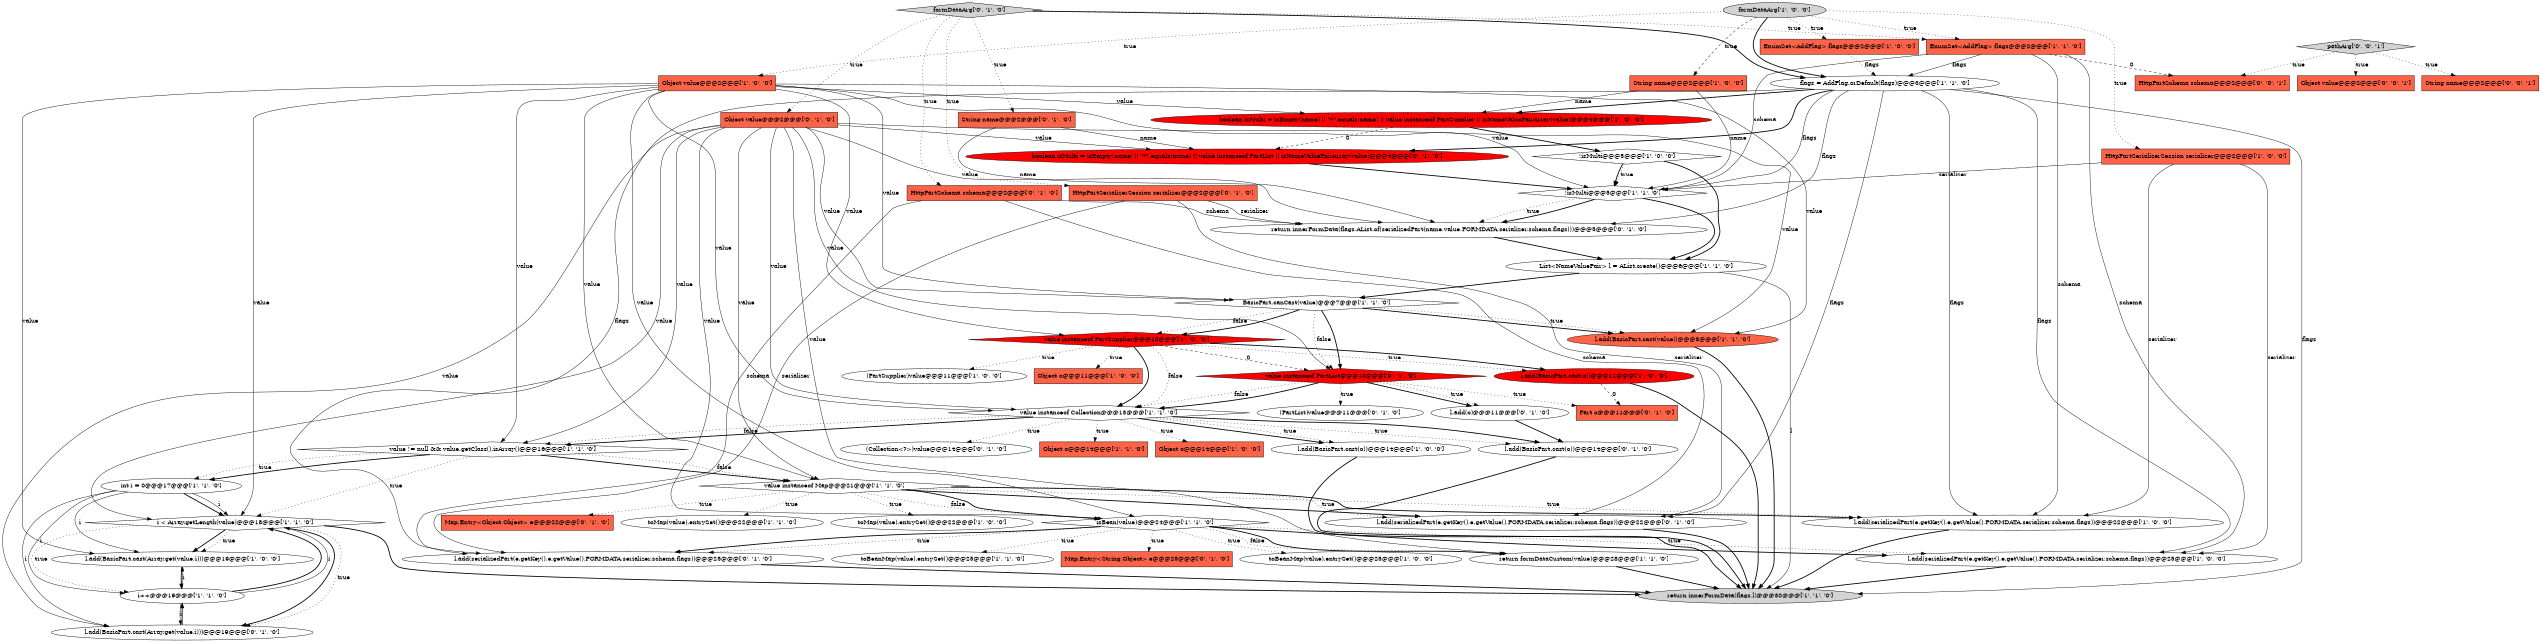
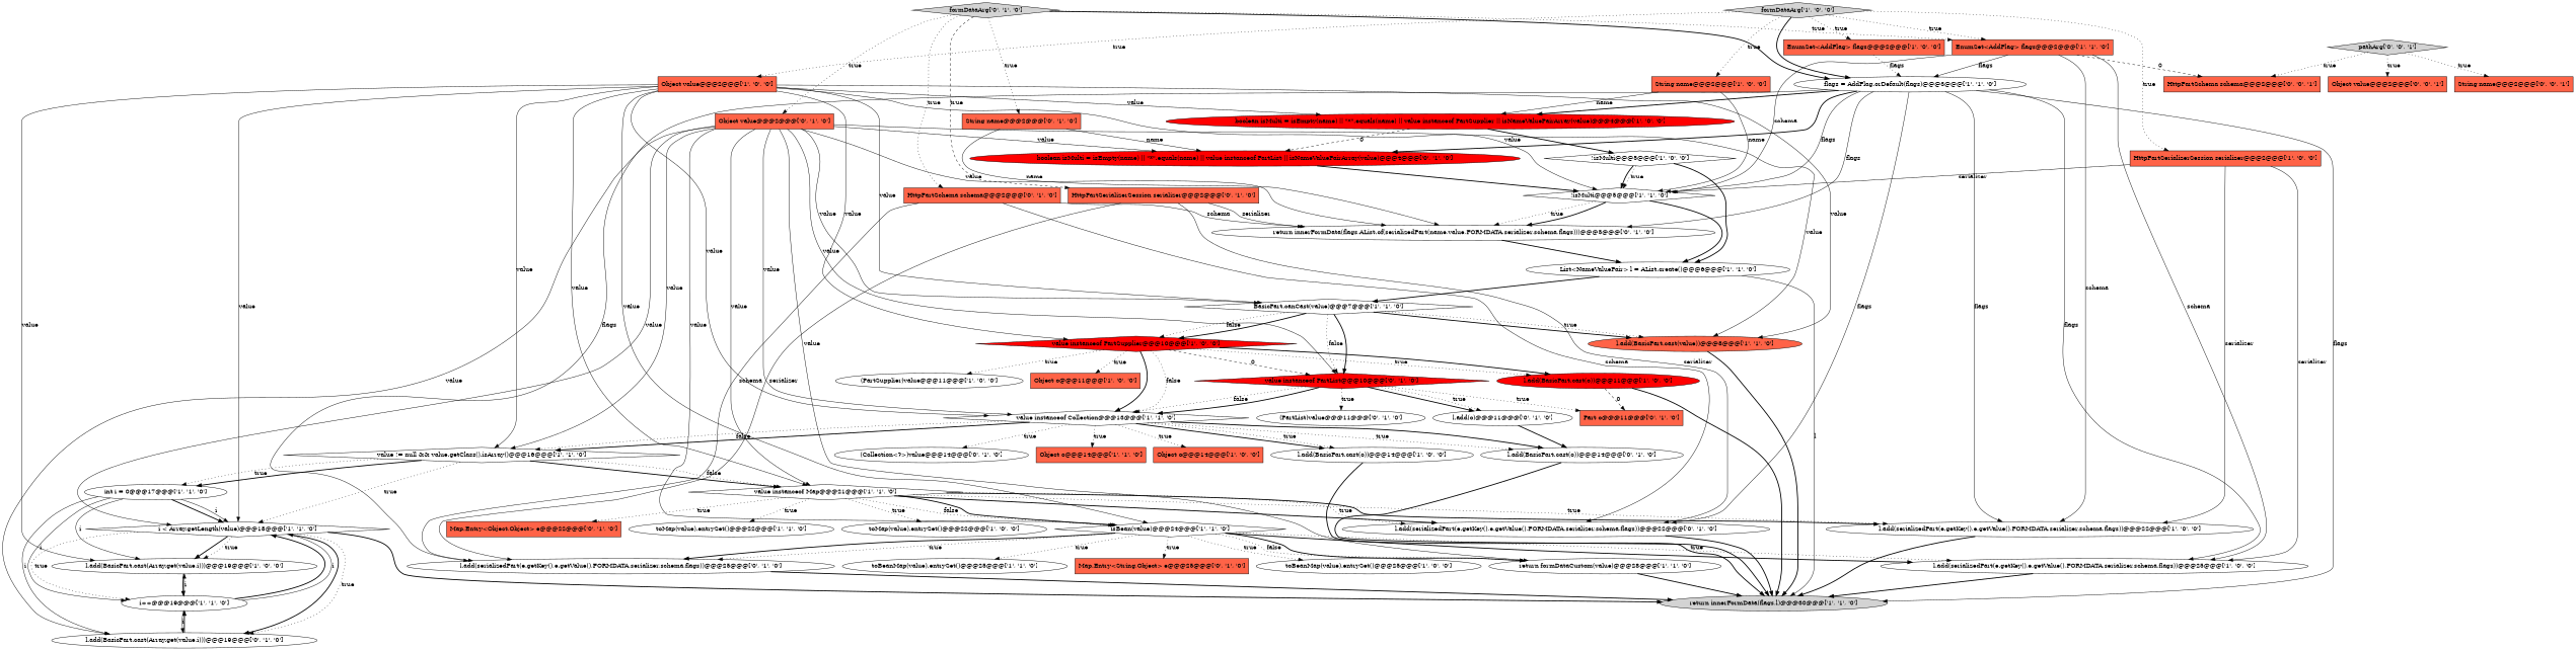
  digraph {
    node [fillcolor=white shape=ellipse style=filled]
    edge [style=solid]
    n1 [fillcolor=tomato label="Object o@@@11@@@['1', '0', '0']" shape=box]
    n2 [label="isBean(value)@@@24@@@['1', '1', '0']" shape=diamond]
    n3 [label="l.add(serializedPart(e.getKey(),e.getValue(),FORMDATA,serializer,schema,flags))@@@25@@@['0', '1', '0']"]
    n4 [label="toBeanMap(value).entrySet()@@@25@@@['1', '1', '0']"]
    n5 [label="return formDataCustom(value)@@@28@@@['1', '1', '0']"]
    n6 [fillcolor=tomato label="Map.Entry<String,Object> e@@@25@@@['0', '1', '0']" shape=box]
    n7 [label="l.add(serializedPart(e.getKey(),e.getValue(),FORMDATA,serializer,schema,flags))@@@25@@@['1', '0', '0']"]
    n8 [label="toBeanMap(value).entrySet()@@@25@@@['1', '0', '0']"]
    n9 [fillcolor=lightgray label="return innerFormData(flags,l)@@@30@@@['1', '1', '0']"]
    n10 [label="l.add(serializedPart(e.getKey(),e.getValue(),FORMDATA,serializer,schema,flags))@@@22@@@['1', '0', '0']"]
    n11 [fillcolor=tomato label="String name@@@2@@@['1', '0', '0']" shape=box]
    n12 [fillcolor=red label="boolean isMulti = isEmpty(name) || \"*\".equals(name) || value instanceof PartSupplier || isNameValuePairArray(value)@@@4@@@['1', '0', '0']"]
    n13 [label="!isMulti@@@5@@@['1', '1', '0']" shape=diamond]
    n14 [fillcolor=red label="boolean isMulti = isEmpty(name) || \"*\".equals(name) || value instanceof PartList || isNameValuePairArray(value)@@@4@@@['0', '1', '0']"]
    n15 [label="!isMulti@@@5@@@['1', '0', '0']" shape=diamond]
    n16 [label="return innerFormData(flags,AList.of(serializedPart(name,value,FORMDATA,serializer,schema,flags)))@@@5@@@['0', '1', '0']"]
    n17 [label="List<NameValuePair> l = AList.create()@@@6@@@['1', '1', '0']"]
    n18 [fillcolor=tomato label="Object o@@@14@@@['1', '0', '0']" shape=box]
    n19 [label="l.add(BasicPart.cast(Array.get(value,i)))@@@19@@@['1', '0', '0']"]
    n20 [label="i++@@@19@@@['1', '1', '0']"]
    n21 [label="l.add(BasicPart.cast(Array.get(value,i)))@@@19@@@['0', '1', '0']"]
    n22 [label="i < Array.getLength(value)@@@18@@@['1', '1', '0']" shape=diamond]
    n23 [fillcolor=tomato label="EnumSet<AddFlag> flags@@@2@@@['1', '0', '0']" shape=box]
    n24 [label="flags = AddFlag.orDefault(flags)@@@3@@@['1', '1', '0']"]
    n25 [label="l.add(serializedPart(e.getKey(),e.getValue(),FORMDATA,serializer,schema,flags))@@@22@@@['0', '1', '0']"]
    n26 [fillcolor=tomato label="Object value@@@2@@@['0', '1', '0']" shape=box]
    n27 [label="value != null && value.getClass().isArray()@@@16@@@['1', '1', '0']" shape=diamond]
    n28 [label="value instanceof Collection@@@13@@@['1', '1', '0']" shape=diamond]
    n29 [fillcolor=red label="value instanceof PartList@@@10@@@['0', '1', '0']" shape=diamond]
    n30 [label="BasicPart.canCast(value)@@@7@@@['1', '1', '0']" shape=diamond]
    n31 [fillcolor=tomato label="l.add(BasicPart.cast(value))@@@8@@@['1', '1', '0']"]
    n32 [label="value instanceof Map@@@21@@@['1', '1', '0']" shape=diamond]
    n33 [label="int i = 0@@@17@@@['1', '1', '0']"]
    n34 [label="(Collection<?>)value@@@14@@@['0', '1', '0']"]
    n35 [label="l.add(BasicPart.cast(o))@@@14@@@['0', '1', '0']"]
    n36 [label="l.add(BasicPart.cast(o))@@@14@@@['1', '0', '0']"]
    n37 [fillcolor=tomato label="Object o@@@14@@@['1', '1', '0']" shape=box]
    n38 [fillcolor=tomato label="Part o@@@11@@@['0', '1', '0']" shape=box]
    n39 [label="(PartList)value@@@11@@@['0', '1', '0']"]
    n40 [label="l.add(o)@@@11@@@['0', '1', '0']"]
    n41 [fillcolor=red label="value instanceof PartSupplier@@@10@@@['1', '0', '0']" shape=diamond]
    n42 [label="toMap(value).entrySet()@@@22@@@['1', '1', '0']"]
    n43 [label="toMap(value).entrySet()@@@22@@@['1', '0', '0']"]
    n44 [fillcolor=tomato label="Map.Entry<Object,Object> e@@@22@@@['0', '1', '0']" shape=box]
    n45 [fillcolor=tomato label="HttpPartSchema schema@@@2@@@['0', '1', '0']" shape=box]
    n46 [fillcolor=tomato label="HttpPartSerializerSession serializer@@@2@@@['0', '1', '0']" shape=box]
    n47 [fillcolor=tomato label="Object value@@@2@@@['0', '0', '1']" shape=box]
    n48 [fillcolor=tomato label="HttpPartSchema schema@@@2@@@['0', '0', '1']" shape=box]
    n49 [fillcolor=tomato label="Object value@@@2@@@['1', '0', '0']" shape=box]
    n50 [fillcolor=red label="l.add(BasicPart.cast(o))@@@11@@@['1', '0', '0']"]
    n51 [label="(PartSupplier)value@@@11@@@['1', '0', '0']"]
    n52 [fillcolor=tomato label="HttpPartSerializerSession serializer@@@2@@@['1', '0', '0']" shape=box]
    n53 [fillcolor=tomato label="String name@@@2@@@['0', '0', '1']" shape=box]
    n54 [fillcolor=lightgray label="pathArg['0', '0', '1']" shape=diamond]
-   n55 [fillcolor=lightgray label="formDataArg['1', '0', '0']"]
+   n55 [fillcolor=lightgray label="formDataArg['1', '0', '0']" shape=diamond]
    n56 [fillcolor=tomato label="EnumSet<AddFlag> flags@@@2@@@['1', '1', '0']" shape=box]
    n57 [fillcolor=tomato label="String name@@@2@@@['0', '1', '0']" shape=box]
    n58 [fillcolor=lightgray label="formDataArg['0', '1', '0']" shape=diamond]
    n2 -> n3 [style=bold]
    n2 -> n3 [label=true style=dotted]
    n2 -> n4 [label=true style=dotted]
    n2 -> n5 [label=false style=dotted]
    n2 -> n5 [style=bold]
    n2 -> n6 [label=true style=dotted]
    n2 -> n7 [label=true style=dotted]
    n2 -> n7 [style=bold]
    n2 -> n8 [label=true style=dotted]
    n3 -> n9 [style=bold]
    n5 -> n9 [style=bold]
    n7 -> n9 [style=bold]
    n10 -> n9 [style=bold]
    n11 -> n12 [label=name]
    n11 -> n13 [label=name]
    n12 -> n14 [label=0 style=dashed]
    n12 -> n15 [style=bold]
    n13 -> n16 [label=true style=dotted]
    n13 -> n16 [style=bold]
    n13 -> n17 [style=bold]
    n14 -> n13 [style=bold]
    n15 -> n13 [label=true style=dotted]
    n15 -> n13 [style=bold]
    n15 -> n17 [style=bold]
    n16 -> n17 [style=bold]
    n17 -> n9 [label=l]
    n17 -> n30 [style=bold]
    n19 -> n20 [style=bold]
    n20 -> n19 [label=i]
    n20 -> n21 [label=i]
    n20 -> n22 [style=bold]
    n20 -> n22 [label=i]
    n21 -> n20 [style=bold]
    n22 -> n9 [style=bold]
    n22 -> n19 [style=bold]
    n22 -> n19 [label=true style=dotted]
    n22 -> n20 [label=true style=dotted]
    n22 -> n21 [style=bold]
    n22 -> n21 [label=true style=dotted]
    n23 -> n24 [label=flags style=dotted]
    n24 -> n3 [label=flags]
    n24 -> n7 [label=flags]
    n24 -> n9 [label=flags]
    n24 -> n10 [label=flags]
    n24 -> n12 [style=bold]
    n24 -> n13 [label=flags]
    n24 -> n14 [style=bold]
    n24 -> n16 [label=flags]
    n24 -> n25 [label=flags]
    n25 -> n9 [style=bold]
    n26 -> n2 [label=value]
    n26 -> n5 [label=value]
    n26 -> n14 [label=value]
    n26 -> n16 [label=value]
    n26 -> n21 [label=value]
    n26 -> n22 [label=value]
    n26 -> n27 [label=value]
    n26 -> n28 [label=value]
    n26 -> n29 [label=value]
    n26 -> n30 [label=value]
    n26 -> n31 [label=value]
    n26 -> n32 [label=value]
    n27 -> n22 [label=true style=dotted]
    n27 -> n32 [label=false style=dotted]
    n27 -> n32 [style=bold]
    n27 -> n33 [style=bold]
    n27 -> n33 [label=true style=dotted]
    n28 -> n18 [label=true style=dotted]
    n28 -> n27 [style=bold]
    n28 -> n27 [label=false style=dotted]
    n28 -> n34 [label=true style=dotted]
    n28 -> n35 [style=bold]
    n28 -> n35 [label=true style=dotted]
    n28 -> n36 [style=bold]
    n28 -> n36 [label=true style=dotted]
    n28 -> n37 [label=true style=dotted]
    n29 -> n28 [label=false style=dotted]
    n29 -> n28 [style=bold]
    n29 -> n38 [label=true style=dotted]
    n29 -> n39 [label=true style=dotted]
    n29 -> n40 [style=bold]
    n29 -> n40 [label=true style=dotted]
    n30 -> n29 [style=bold]
    n30 -> n29 [label=false style=dotted]
    n30 -> n31 [style=bold]
    n30 -> n31 [label=true style=dotted]
    n30 -> n41 [label=false style=dotted]
    n30 -> n41 [style=bold]
    n31 -> n9 [style=bold]
    n32 -> n2 [label=false style=dotted]
    n32 -> n2 [style=bold]
    n32 -> n10 [label=true style=dotted]
    n32 -> n10 [style=bold]
    n32 -> n25 [label=true style=dotted]
    n32 -> n25 [style=bold]
    n32 -> n42 [label=true style=dotted]
    n32 -> n43 [label=true style=dotted]
    n32 -> n44 [label=true style=dotted]
    n33 -> n19 [label=i]
    n33 -> n20 [label=i]
    n33 -> n21 [label=i]
    n33 -> n22 [style=bold]
    n33 -> n22 [label=i]
    n35 -> n9 [style=bold]
    n36 -> n9 [style=bold]
    n40 -> n35 [style=bold]
    n41 -> n1 [label=true style=dotted]
    n41 -> n28 [label=false style=dotted]
    n41 -> n28 [style=bold]
    n41 -> n29 [label=0 style=dashed]
    n41 -> n50 [label=true style=dotted]
    n41 -> n50 [style=bold]
    n41 -> n51 [label=true style=dotted]
    n45 -> n3 [label=schema]
    n45 -> n16 [label=schema]
    n45 -> n25 [label=schema]
    n46 -> n3 [label=serializer]
    n46 -> n16 [label=serializer]
    n46 -> n25 [label=serializer]
    n49 -> n2 [label=value]
    n49 -> n12 [label=value]
    n49 -> n13 [label=value]
    n49 -> n19 [label=value]
    n49 -> n22 [label=value]
    n49 -> n27 [label=value]
    n49 -> n28 [label=value]
    n49 -> n30 [label=value]
    n49 -> n31 [label=value]
    n49 -> n32 [label=value]
    n49 -> n41 [label=value]
    n50 -> n9 [style=bold]
    n50 -> n38 [label=0 style=dashed]
    n52 -> n7 [label=serializer]
    n52 -> n10 [label=serializer]
    n52 -> n13 [label=serializer]
    n54 -> n47 [label=true style=dotted]
    n54 -> n48 [label=true style=dotted]
    n54 -> n53 [label=true style=dotted]
-   n55 -> n11 [label=true style=dashed]
+   n55 -> n11 [label=true style=dotted]
    n55 -> n23 [label=true style=dotted]
    n55 -> n24 [style=bold]
    n55 -> n49 [label=true style=dotted]
    n55 -> n52 [label=true style=dotted]
    n55 -> n56 [label=true style=dotted]
    n56 -> n7 [label=schema]
    n56 -> n10 [label=schema]
    n56 -> n13 [label=schema]
    n56 -> n24 [label=flags]
    n56 -> n48 [label=0 style=dashed]
    n57 -> n14 [label=name]
    n57 -> n16 [label=name]
    n58 -> n24 [style=bold]
    n58 -> n26 [label=true style=dotted]
    n58 -> n45 [label=true style=dotted]
-   n58 -> n46 [label=true style=dotted]
+   n58 -> n46 [label=true style=dashed]
    n58 -> n56 [label=true style=dotted]
    n58 -> n57 [label=true style=dotted]
  }
